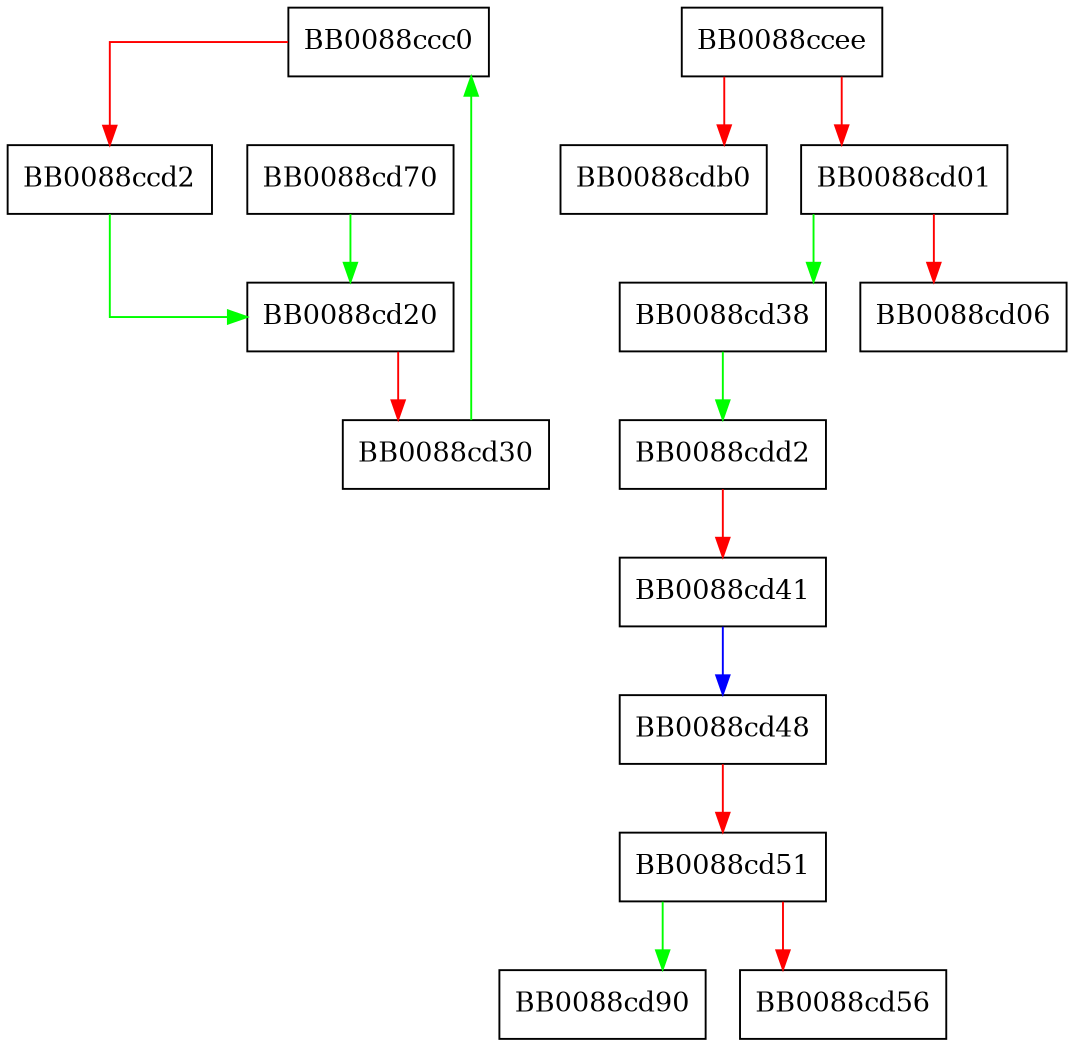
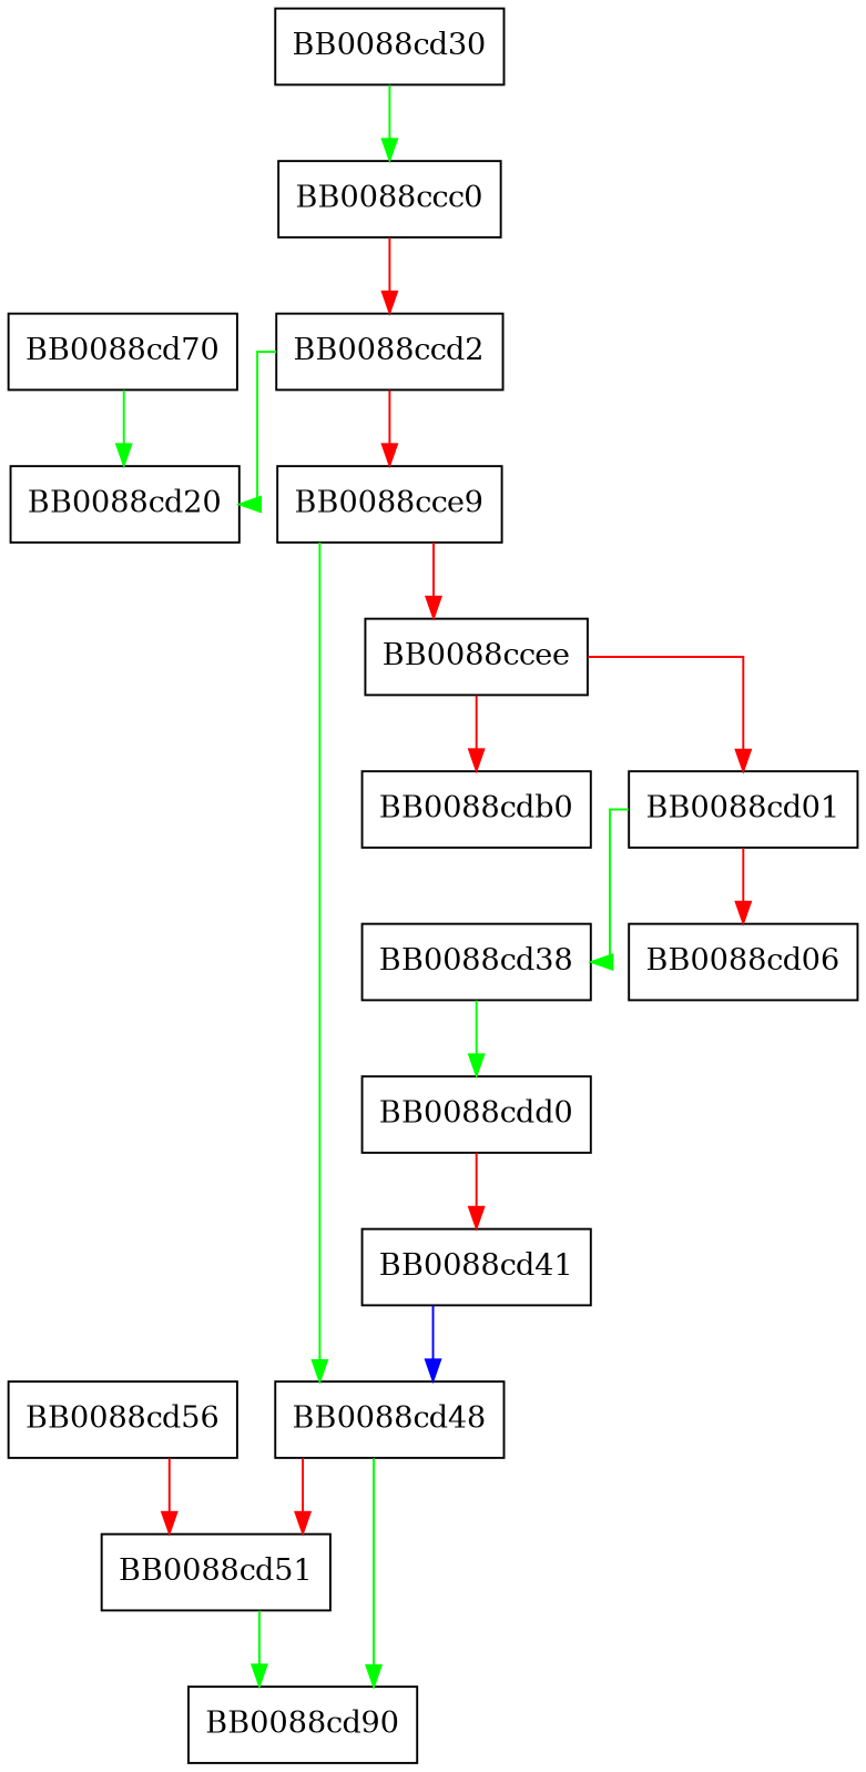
  digraph {
    splines=ortho
    node [shape=box]
    edge [color=red]
    BB0088ccc0
    BB0088ccd2
    BB0088cd30
    BB0088cd20
+   BB0088cce9
    BB0088cd48
    BB0088ccee
    BB0088cd70
    BB0088cd90
    BB0088cd51
    BB0088cdb0
    BB0088cd01
    BB0088cd56
    BB0088cd38
    BB0088cd06
-   BB0088cdd0 [label=BB0088cdd2]
+   BB0088cdd0
    BB0088cd41
    BB0088ccc0 -> BB0088ccd2
    BB0088ccd2 -> BB0088cd20 [color=green]
+   BB0088ccd2 -> BB0088cce9
    BB0088cd30 -> BB0088ccc0 [color=green]
-   BB0088cd20 -> BB0088cd30
+   BB0088cce9 -> BB0088cd48 [color=green]
+   BB0088cce9 -> BB0088ccee
+   BB0088cd48 -> BB0088cd90 [color=green]
    BB0088cd48 -> BB0088cd51
    BB0088ccee -> BB0088cdb0
    BB0088ccee -> BB0088cd01
    BB0088cd70 -> BB0088cd20 [color=green]
    BB0088cd51 -> BB0088cd90 [color=green]
-   BB0088cd51 -> BB0088cd56
+   BB0088cd56 -> BB0088cd51
    BB0088cd01 -> BB0088cd38 [color=green]
    BB0088cd01 -> BB0088cd06
    BB0088cd38 -> BB0088cdd0 [color=green]
    BB0088cdd0 -> BB0088cd41
    BB0088cd41 -> BB0088cd48 [color=blue]
  }
